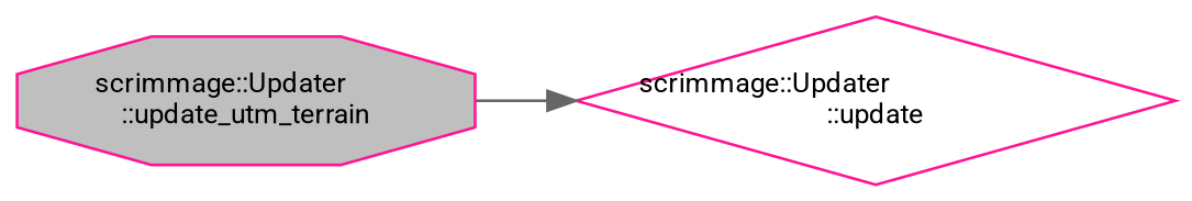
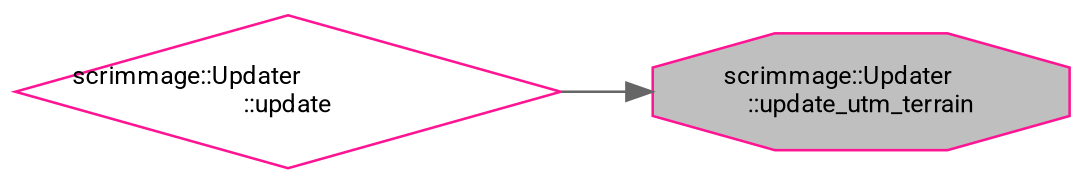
  digraph {
    rankdir=RL
    fontname=Roboto
    node [color=deeppink fontname=Roboto fontsize=10 style=filled]
    n1 [fillcolor=grey75 fontcolor=black height=0.2 label="scrimmage::Updater\l::update_utm_terrain" shape=octagon width=0.4]
    n2 [fillcolor=white height=0.2 label="scrimmage::Updater\l::update" shape=diamond width=0.4]
-   n2 -> n1 [color=gray40 dir=back fontname=Roboto fontsize=10 labelfontname=Helvetica labelfontsize=10 style=solid]
+   n1 -> n2 [color=gray40 dir=back fontname=Roboto fontsize=10 labelfontname=Helvetica labelfontsize=10 style=solid]
  }
